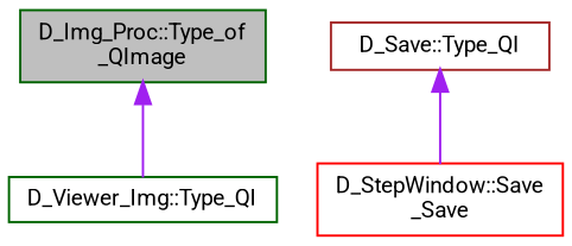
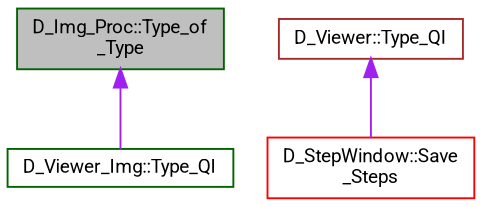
  digraph {
    fontname=Roboto
    rankdir=TB
    node [color=darkgreen fillcolor=white fontname=Roboto fontsize=10 shape=record style=filled]
    edge [color=purple dir=back fontname=Roboto fontsize=10 labelfontname=Helvetica labelfontsize=10 style=solid]
-   n1 [fillcolor=grey75 fontcolor=black height=0.2 label="D_Img_Proc::Type_of\l_QImage" width=0.4]
+   n1 [fillcolor=grey75 fontcolor=black height=0.2 label="D_Img_Proc::Type_of\l_Type" width=0.4]
    n2 [height=0.2 label="D_Viewer_Img::Type_QI" width=0.4]
-   n3 [color=brown height=0.2 label="D_Save::Type_QI" width=0.4]
-   n4 [color=red height=0.2 label="D_StepWindow::Save\l_Save" width=0.4]
+   n3 [color=brown height=0.2 label="D_Viewer::Type_QI" width=0.4]
+   n4 [color=red height=0.2 label="D_StepWindow::Save\l_Steps" width=0.4]
    n1 -> n2
    n3 -> n4
  }
